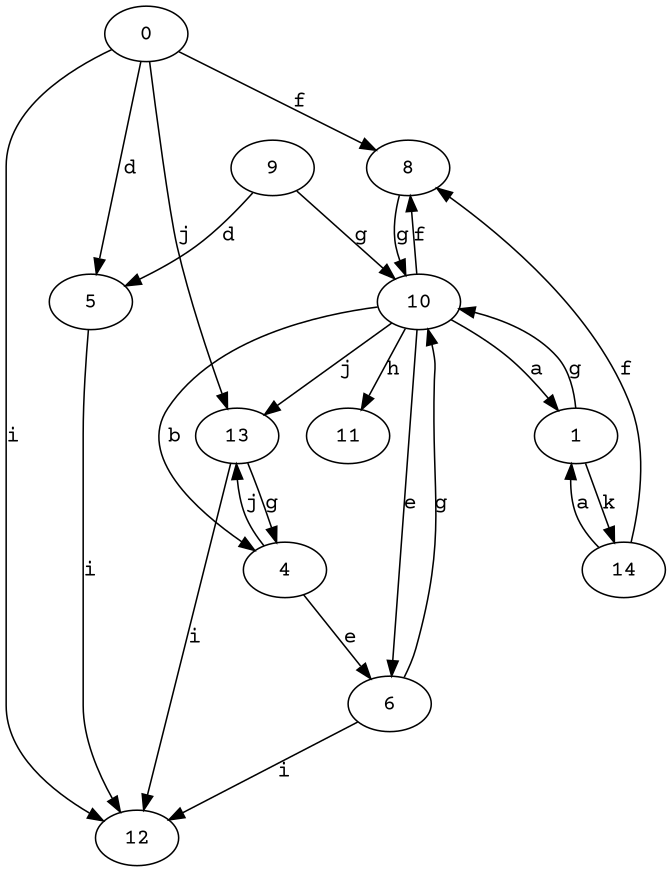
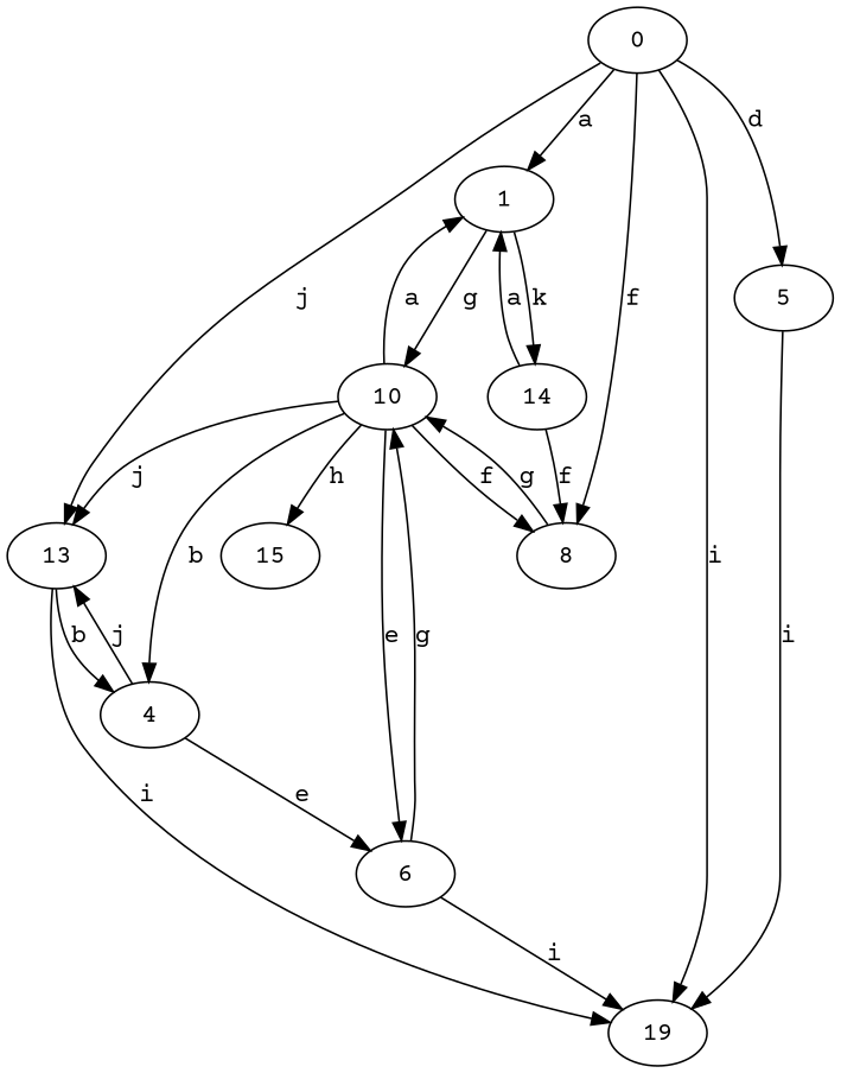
  strict digraph {
    fontname="Courier Prime"
    node [fontname="Courier Prime"]
    edge [fontname="Courier Prime"]
    0
    1
    5
    8
-   12
+   12 [label=19]
    13
    10
    14
    4
-   9
    6
-   11
+   11 [label=15]
+   0 -> 1 [label=a]
    0 -> 5 [label=d]
    0 -> 8 [label=f]
    0 -> 12 [label=i]
    0 -> 13 [label=j]
    1 -> 10 [label=g]
    1 -> 14 [label=k]
    5 -> 12 [label=i]
    8 -> 10 [label=g]
    13 -> 12 [label=i]
-   13 -> 4 [label=g]
+   13 -> 4 [label=b]
    10 -> 1 [label=a]
    10 -> 8 [label=f]
    10 -> 13 [label=j]
    10 -> 4 [label=b]
    10 -> 6 [label=e]
    10 -> 11 [label=h]
    14 -> 1 [label=a]
    14 -> 8 [label=f]
    4 -> 13 [label=j]
    4 -> 6 [label=e]
-   9 -> 5 [label=d]
-   9 -> 10 [label=g]
    6 -> 12 [label=i]
    6 -> 10 [label=g]
  }
